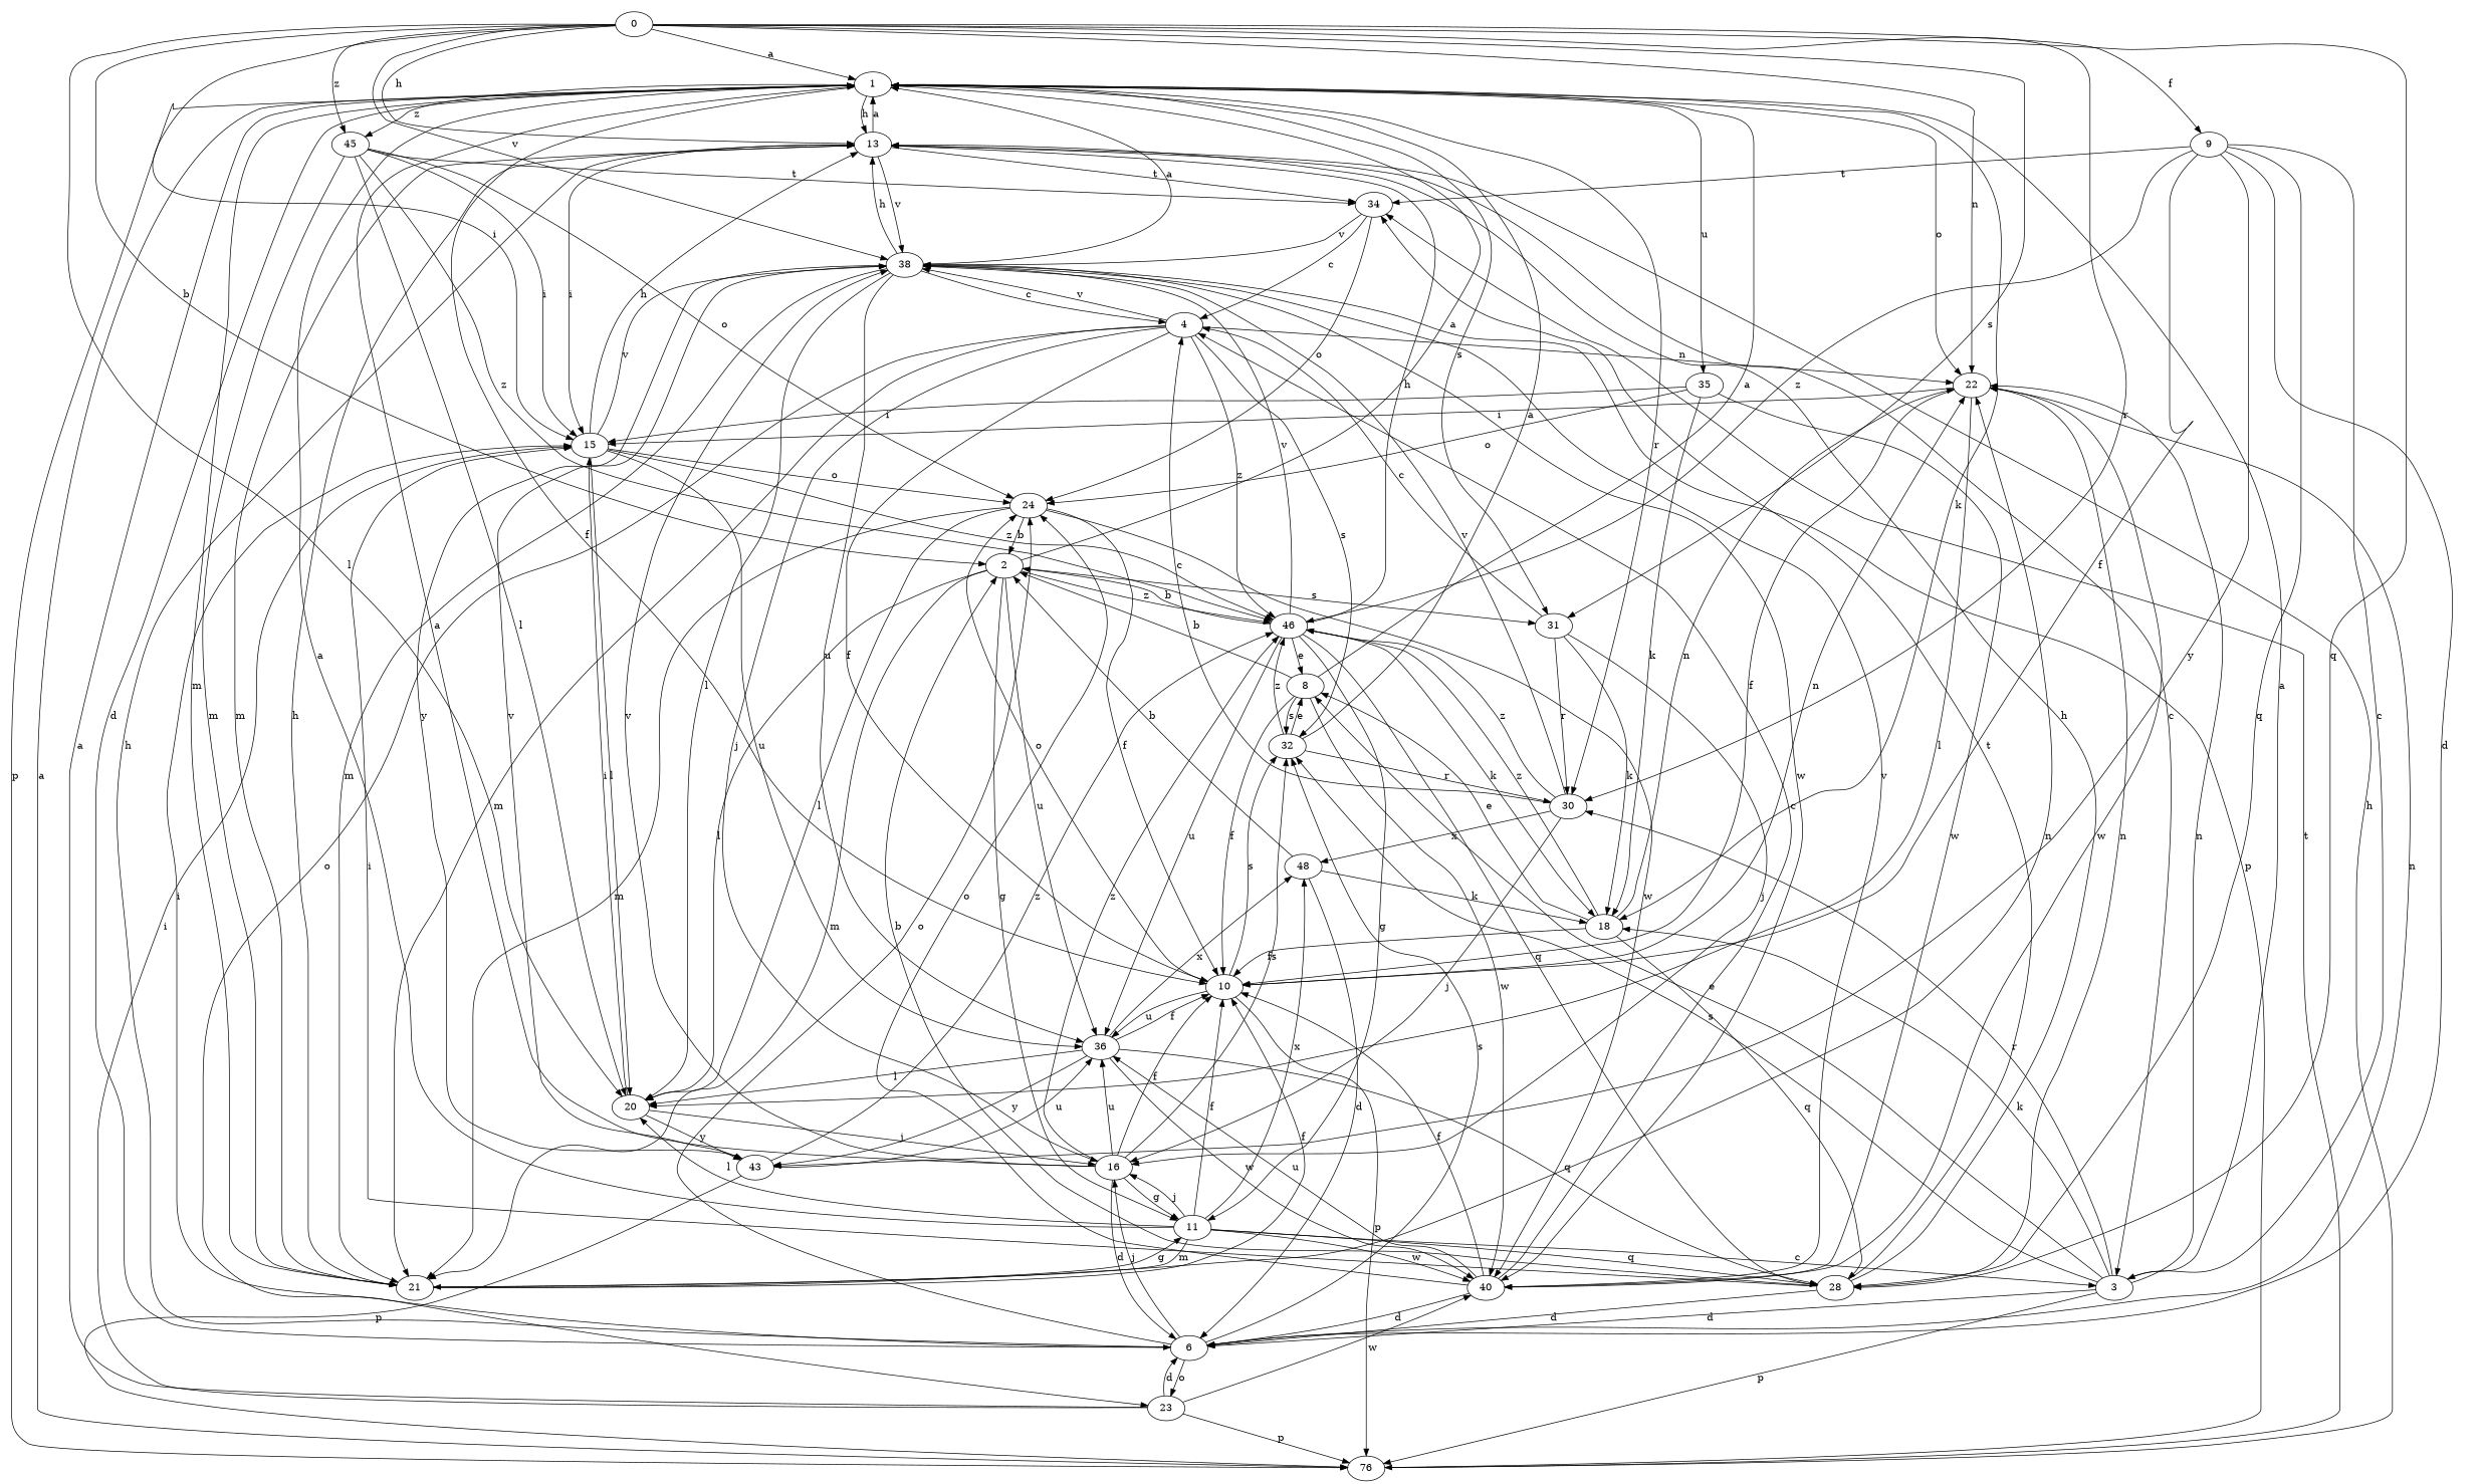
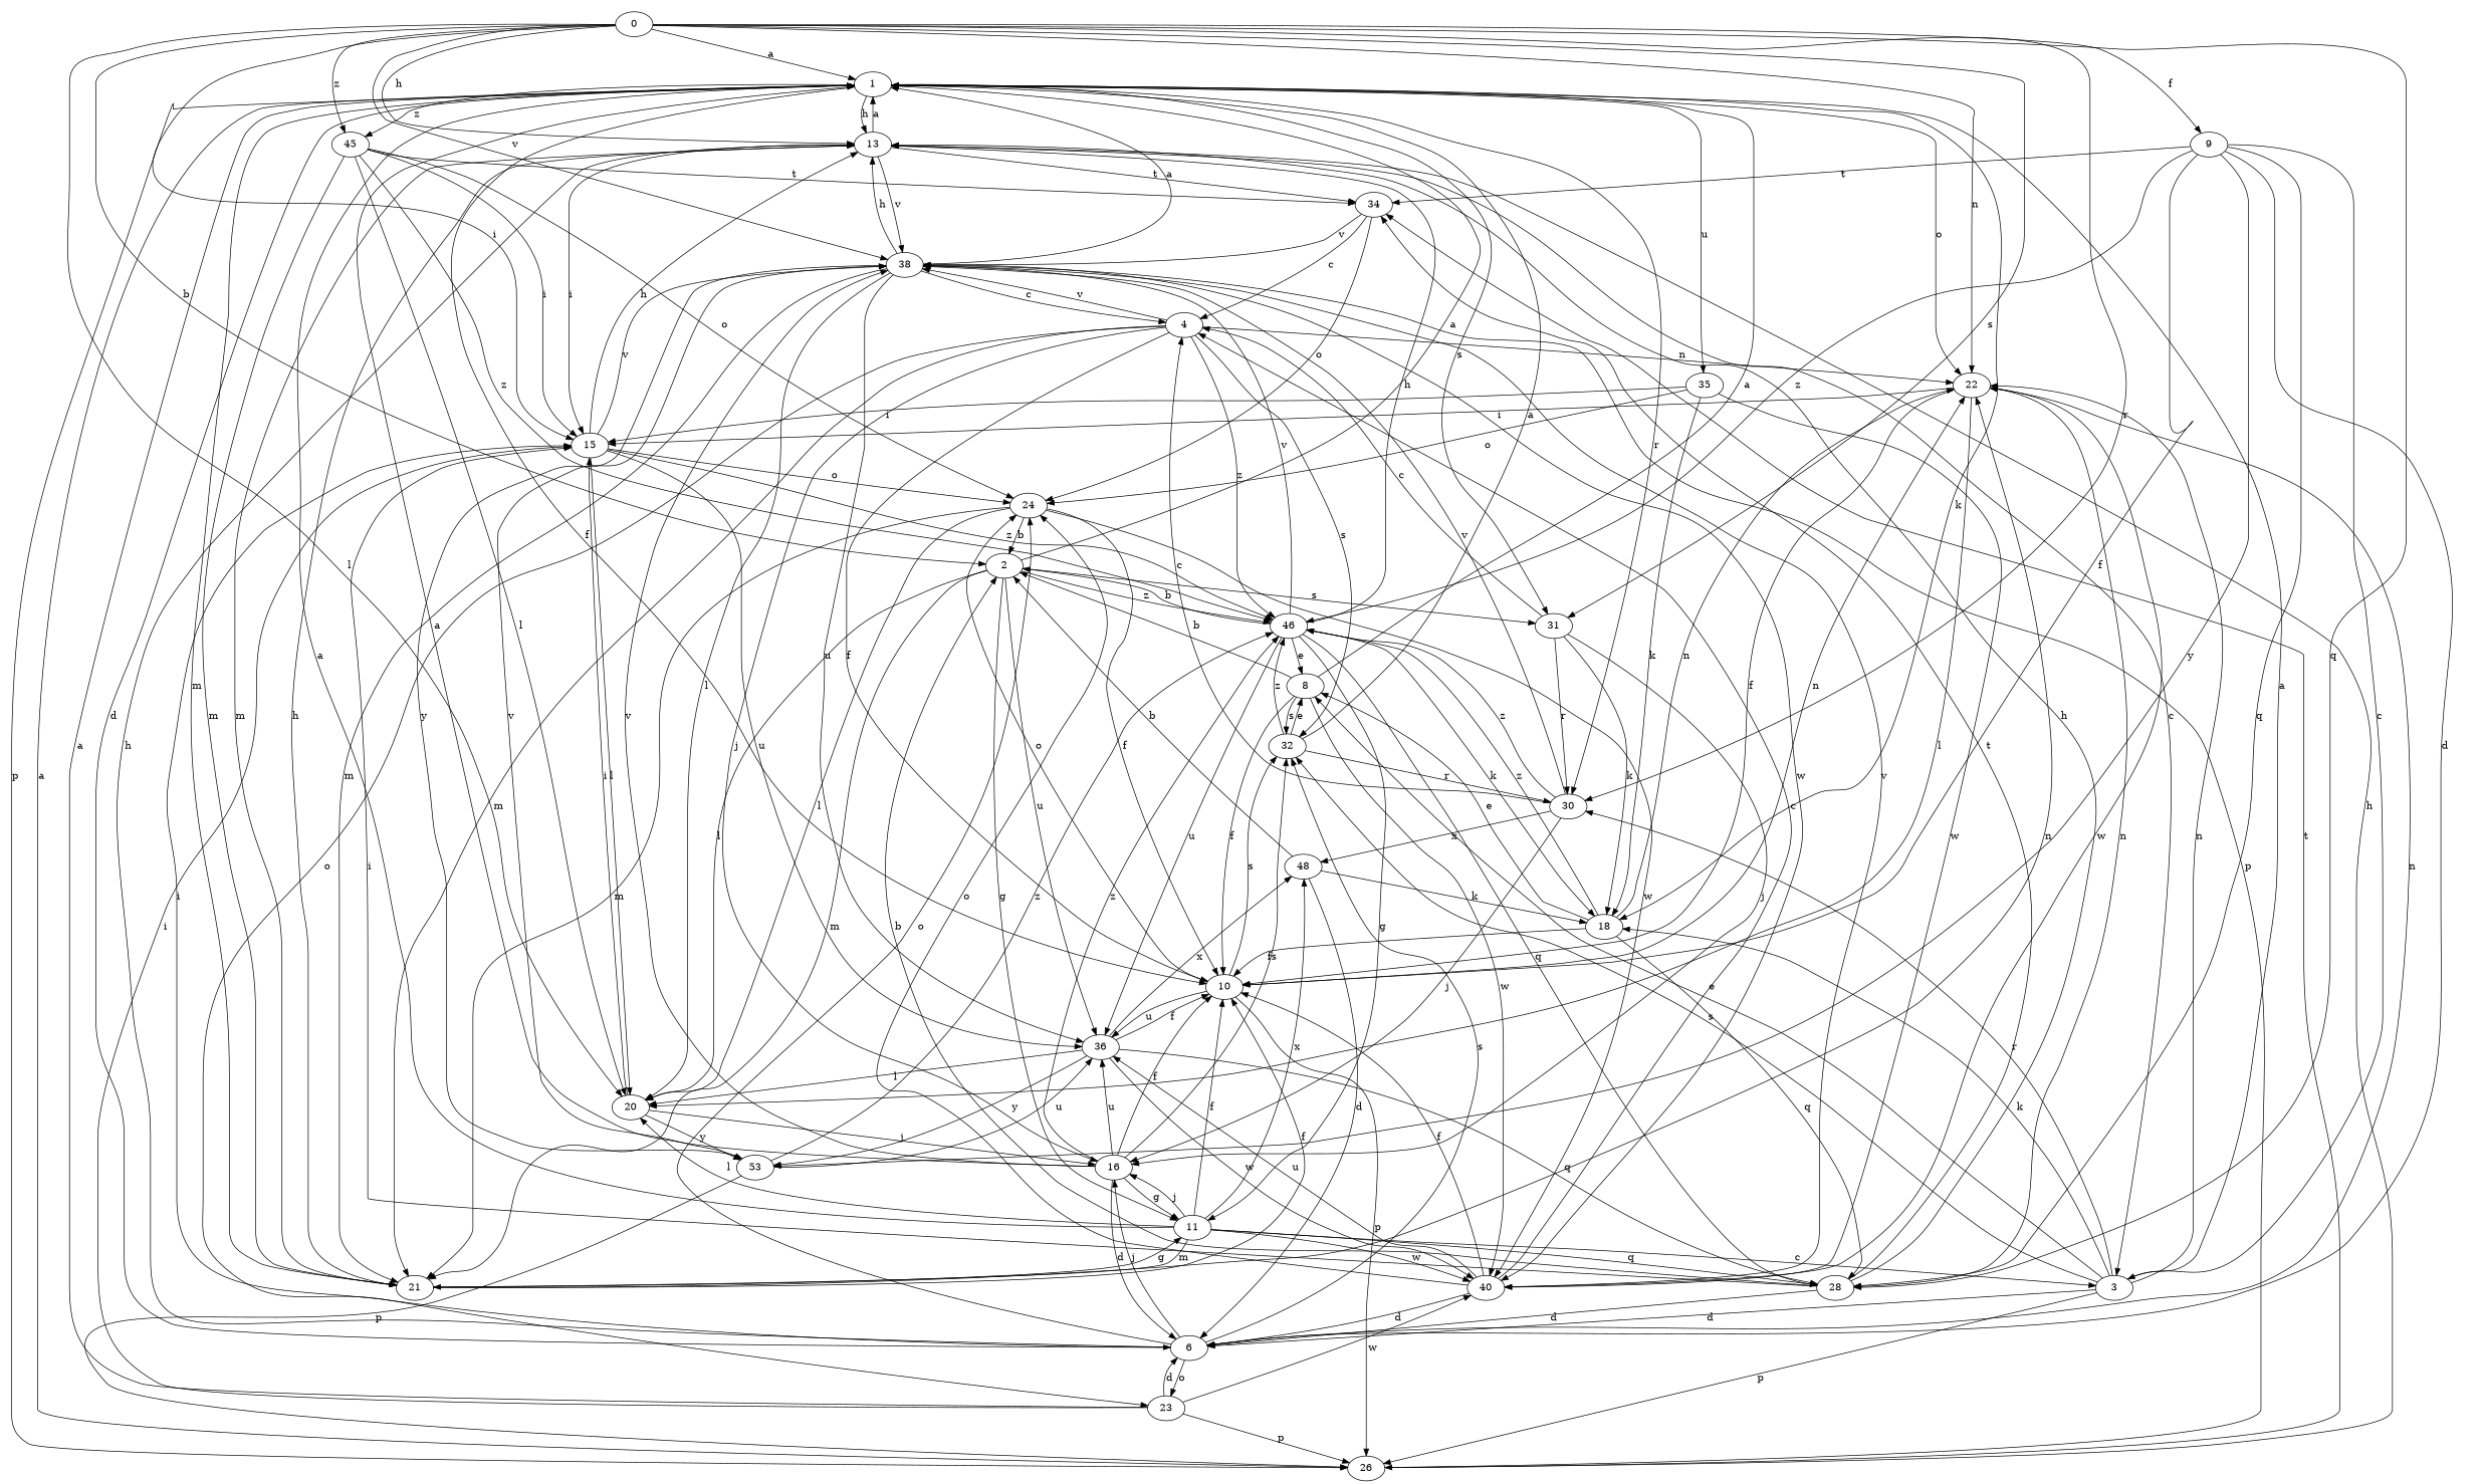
  strict digraph {
    0
    1
    2
    9
    13
    15
    20
    22
    28
    30
    31
    38
    45
    6
    10
    18
    21
-   26 [label=76]
+   26
    35
    11
    36
    46
    3
    34
-   43
+   43 [label=53]
    24
    16
    40
    4
    n30 [label=48]
    23
    32
    8
    0 -> 1 [label=a]
    0 -> 2 [label=b]
    0 -> 9 [label=f]
    0 -> 13 [label=h]
    0 -> 15 [label=i]
    0 -> 20 [label=l]
    0 -> 22 [label=n]
    0 -> 28 [label=q]
    0 -> 30 [label=r]
    0 -> 31 [label=s]
    0 -> 38 [label=v]
    0 -> 45 [label=z]
    1 -> 13 [label=h]
    1 -> 22 [label=o]
    1 -> 30 [label=r]
    1 -> 31 [label=s]
    1 -> 45 [label=z]
    1 -> 6 [label=d]
    1 -> 10 [label=f]
    1 -> 18 [label=k]
    1 -> 21 [label=m]
    1 -> 26 [label=p]
    1 -> 35 [label=u]
    2 -> 1 [label=a]
    2 -> 20 [label=l]
    2 -> 31 [label=s]
    2 -> 21 [label=m]
    2 -> 11 [label=g]
    2 -> 36 [label=u]
    2 -> 46 [label=z]
    9 -> 28 [label=q]
    9 -> 6 [label=d]
    9 -> 10 [label=f]
    9 -> 46 [label=z]
    9 -> 3 [label=c]
    9 -> 34 [label=t]
    9 -> 43 [label=y]
    13 -> 1 [label=a]
    13 -> 15 [label=i]
    13 -> 38 [label=v]
    13 -> 21 [label=m]
    13 -> 3 [label=c]
    13 -> 34 [label=t]
    15 -> 13 [label=h]
    15 -> 20 [label=l]
    15 -> 38 [label=v]
    15 -> 36 [label=u]
    15 -> 46 [label=z]
    15 -> 24 [label=o]
    20 -> 15 [label=i]
    20 -> 43 [label=y]
    20 -> 16 [label=j]
    22 -> 15 [label=i]
    22 -> 20 [label=l]
    22 -> 10 [label=f]
    22 -> 40 [label=w]
    28 -> 2 [label=b]
    28 -> 13 [label=h]
    28 -> 15 [label=i]
    28 -> 22 [label=n]
    28 -> 6 [label=d]
    28 -> 34 [label=t]
    30 -> 38 [label=v]
    30 -> 46 [label=z]
    30 -> 16 [label=j]
    30 -> 4 [label=c]
    30 -> n30 [label=x]
    31 -> 30 [label=r]
    31 -> 18 [label=k]
    31 -> 16 [label=j]
    31 -> 4 [label=c]
    38 -> 1 [label=a]
    38 -> 13 [label=h]
    38 -> 20 [label=l]
    38 -> 21 [label=m]
    38 -> 26 [label=p]
    38 -> 36 [label=u]
    38 -> 43 [label=y]
    38 -> 40 [label=w]
    38 -> 4 [label=c]
    45 -> 15 [label=i]
    45 -> 20 [label=l]
    45 -> 21 [label=m]
    45 -> 46 [label=z]
    45 -> 34 [label=t]
    45 -> 24 [label=o]
    6 -> 13 [label=h]
    6 -> 15 [label=i]
    6 -> 22 [label=n]
    6 -> 24 [label=o]
    6 -> 16 [label=j]
    6 -> 23 [label=o]
    6 -> 32 [label=s]
    10 -> 22 [label=n]
    10 -> 26 [label=p]
    10 -> 36 [label=u]
    10 -> 24 [label=o]
    10 -> 32 [label=s]
    18 -> 22 [label=n]
    18 -> 28 [label=q]
    18 -> 10 [label=f]
    18 -> 46 [label=z]
    18 -> 8 [label=e]
    21 -> 13 [label=h]
    21 -> 22 [label=n]
    21 -> 10 [label=f]
    21 -> 11 [label=g]
    26 -> 1 [label=a]
    26 -> 13 [label=h]
    26 -> 34 [label=t]
    35 -> 15 [label=i]
    35 -> 18 [label=k]
    35 -> 24 [label=o]
    35 -> 40 [label=w]
    11 -> 1 [label=a]
    11 -> 20 [label=l]
    11 -> 28 [label=q]
    11 -> 10 [label=f]
    11 -> 21 [label=m]
    11 -> 3 [label=c]
    11 -> 16 [label=j]
    11 -> 40 [label=w]
    11 -> n30 [label=x]
    36 -> 20 [label=l]
    36 -> 28 [label=q]
    36 -> 10 [label=f]
    36 -> 43 [label=y]
    36 -> 40 [label=w]
    36 -> n30 [label=x]
    46 -> 2 [label=b]
    46 -> 13 [label=h]
    46 -> 28 [label=q]
    46 -> 38 [label=v]
    46 -> 18 [label=k]
    46 -> 11 [label=g]
    46 -> 36 [label=u]
    46 -> 8 [label=e]
    3 -> 1 [label=a]
    3 -> 22 [label=n]
    3 -> 30 [label=r]
    3 -> 6 [label=d]
    3 -> 18 [label=k]
    3 -> 26 [label=p]
    3 -> 32 [label=s]
    3 -> 8 [label=e]
    34 -> 38 [label=v]
    34 -> 24 [label=o]
    34 -> 4 [label=c]
    43 -> 38 [label=v]
    43 -> 26 [label=p]
    43 -> 36 [label=u]
    43 -> 46 [label=z]
    24 -> 2 [label=b]
    24 -> 20 [label=l]
    24 -> 10 [label=f]
    24 -> 21 [label=m]
    24 -> 40 [label=w]
    16 -> 1 [label=a]
    16 -> 38 [label=v]
    16 -> 6 [label=d]
    16 -> 10 [label=f]
    16 -> 11 [label=g]
    16 -> 36 [label=u]
    16 -> 46 [label=z]
    16 -> 32 [label=s]
    40 -> 38 [label=v]
    40 -> 6 [label=d]
    40 -> 10 [label=f]
    40 -> 36 [label=u]
    40 -> 24 [label=o]
    40 -> 4 [label=c]
    4 -> 22 [label=n]
    4 -> 38 [label=v]
    4 -> 10 [label=f]
    4 -> 21 [label=m]
    4 -> 46 [label=z]
    4 -> 16 [label=j]
    4 -> 23 [label=o]
    4 -> 32 [label=s]
    n30 -> 2 [label=b]
    n30 -> 6 [label=d]
    n30 -> 18 [label=k]
    23 -> 1 [label=a]
    23 -> 15 [label=i]
    23 -> 6 [label=d]
    23 -> 26 [label=p]
    23 -> 40 [label=w]
    32 -> 1 [label=a]
    32 -> 30 [label=r]
    32 -> 46 [label=z]
    32 -> 8 [label=e]
    8 -> 1 [label=a]
    8 -> 2 [label=b]
    8 -> 10 [label=f]
    8 -> 40 [label=w]
    8 -> 32 [label=s]
  }
